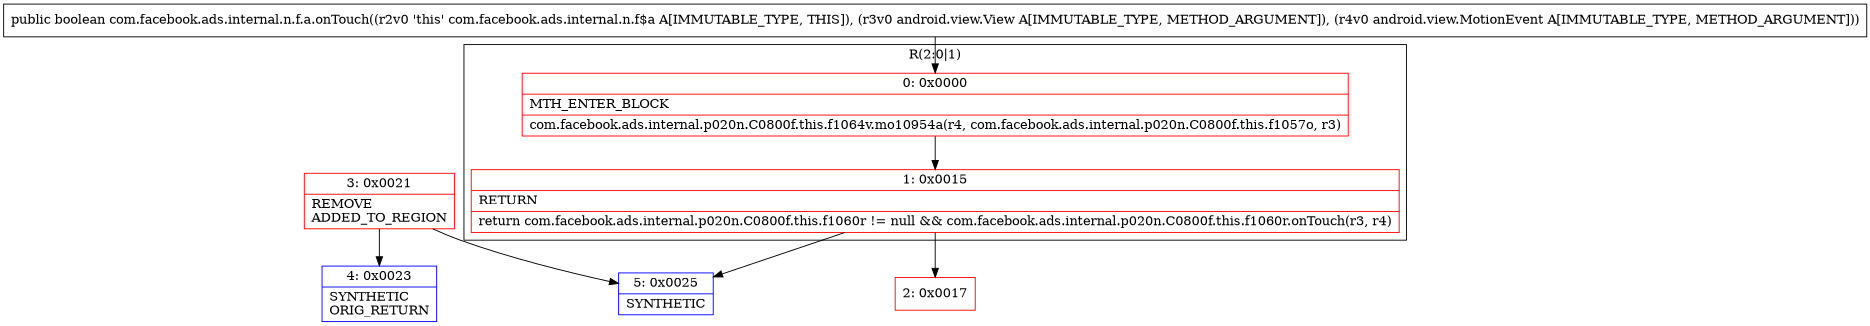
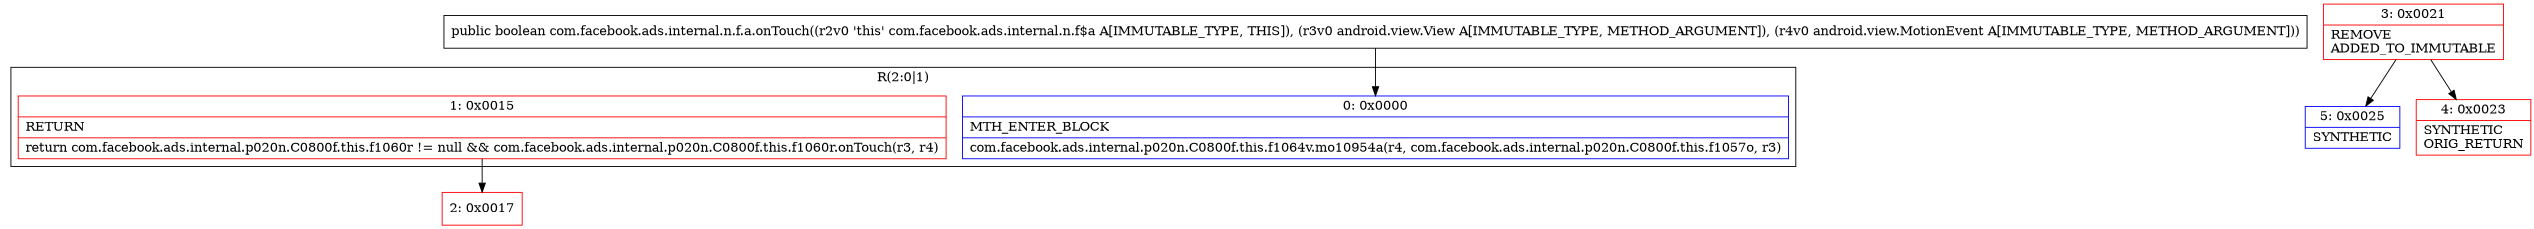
  digraph {
    node [color=red shape=record]
-   n1 [label="{0\:\ 0x0000|MTH_ENTER_BLOCK\l|com.facebook.ads.internal.p020n.C0800f.this.f1064v.mo10954a(r4, com.facebook.ads.internal.p020n.C0800f.this.f1057o, r3)\l}"]
+   n1 [color=blue label="{0\:\ 0x0000|MTH_ENTER_BLOCK\l|com.facebook.ads.internal.p020n.C0800f.this.f1064v.mo10954a(r4, com.facebook.ads.internal.p020n.C0800f.this.f1057o, r3)\l}"]
    n2 [label="{1\:\ 0x0015|RETURN\l|return com.facebook.ads.internal.p020n.C0800f.this.f1060r != null && com.facebook.ads.internal.p020n.C0800f.this.f1060r.onTouch(r3, r4)\l}"]
    n3 [label="{2\:\ 0x0017}"]
    n4 [color=blue label="{5\:\ 0x0025|SYNTHETIC\l}"]
-   n5 [label="{3\:\ 0x0021|REMOVE\lADDED_TO_REGION\l}"]
-   n6 [color=blue label="{4\:\ 0x0023|SYNTHETIC\lORIG_RETURN\l}"]
+   n5 [label="{3\:\ 0x0021|REMOVE\lADDED_TO_IMMUTABLE\l}"]
+   n6 [label="{4\:\ 0x0023|SYNTHETIC\lORIG_RETURN\l}"]
    n7 [label="{public boolean com.facebook.ads.internal.n.f.a.onTouch((r2v0 'this' com.facebook.ads.internal.n.f$a A[IMMUTABLE_TYPE, THIS]), (r3v0 android.view.View A[IMMUTABLE_TYPE, METHOD_ARGUMENT]), (r4v0 android.view.MotionEvent A[IMMUTABLE_TYPE, METHOD_ARGUMENT])) }" color=""]
    subgraph cluster_1 {
      label="R(2:0|1)"
      n1
      n2
    }
-   n1 -> n2
    n2 -> n3
-   n2 -> n4
    n5 -> n4
    n5 -> n6
    n7 -> n1
  }
